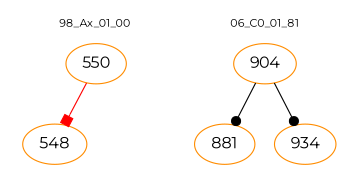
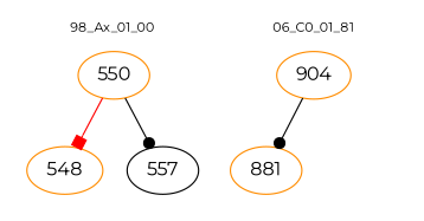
  digraph {
    fontname=Montserrat
    node [color=darkorange fontname=Montserrat]
    edge [arrowhead=dot color=black fontname=Montserrat]
    n1 [label=550]
    n2 [label=548]
+   n3 [color=black label=557]
    n4 [label=904]
    n5 [label=881]
-   n6 [label=934]
    subgraph cluster_1 {
      color=white
      fontsize=10
      label="98_Ax_01_00"
      n1
      n2
+     n3
    }
    subgraph cluster_2 {
      color=white
      fontsize=10
      label="06_C0_01_81"
      n4
      n5
-     n6
    }
    n1 -> n2 [arrowhead=box color=red]
+   n1 -> n3
    n4 -> n5
-   n4 -> n6
  }
